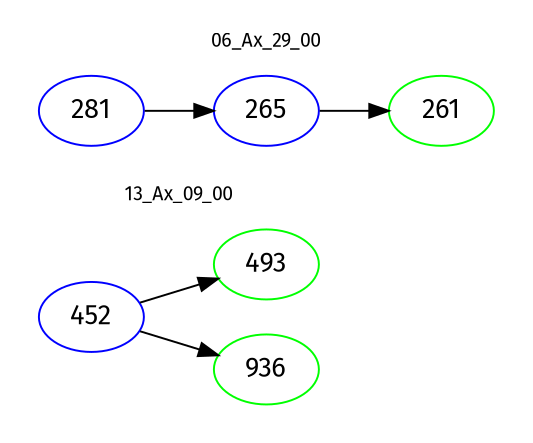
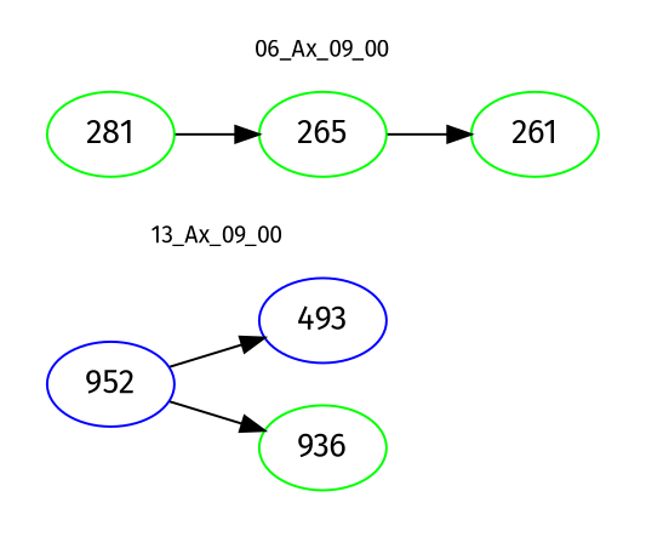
  digraph {
    fontname="Fira Sans"
    rankdir=LR
    node [color=blue fontname="Fira Sans"]
    edge [color=black fontname="Fira Sans"]
-   n1 [label=452]
+   n1 [label=952]
    n2 [color=green label=936]
-   n3 [color=green label=493]
-   n4 [label=265]
+   n3 [label=493]
+   n4 [color=green label=265]
    n5 [color=green label=261]
-   n6 [label=281]
+   n6 [color=green label=281]
    subgraph cluster_1 {
      color=white
      fontsize=10
      label="13_Ax_09_00"
      n1
      n2
      n3
    }
    subgraph cluster_2 {
      color=white
      fontsize=10
-     label="06_Ax_29_00"
+     label="06_Ax_09_00"
      n4
      n5
      n6
    }
    n1 -> n2
    n1 -> n3
    n4 -> n5
    n6 -> n4
  }
